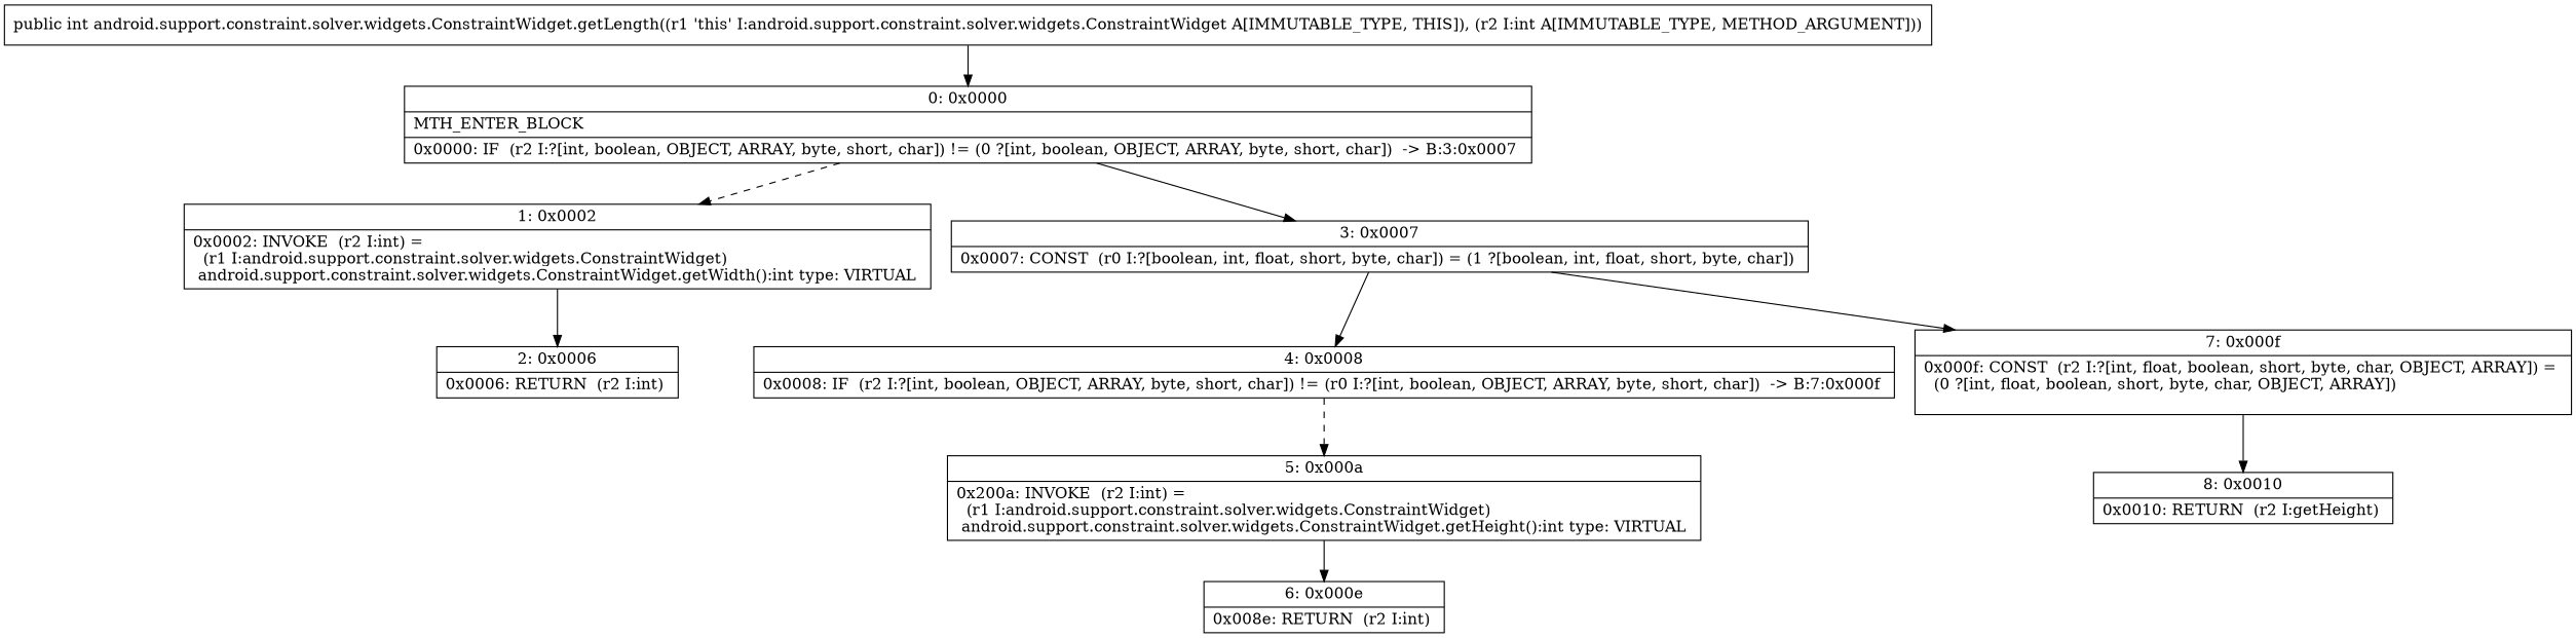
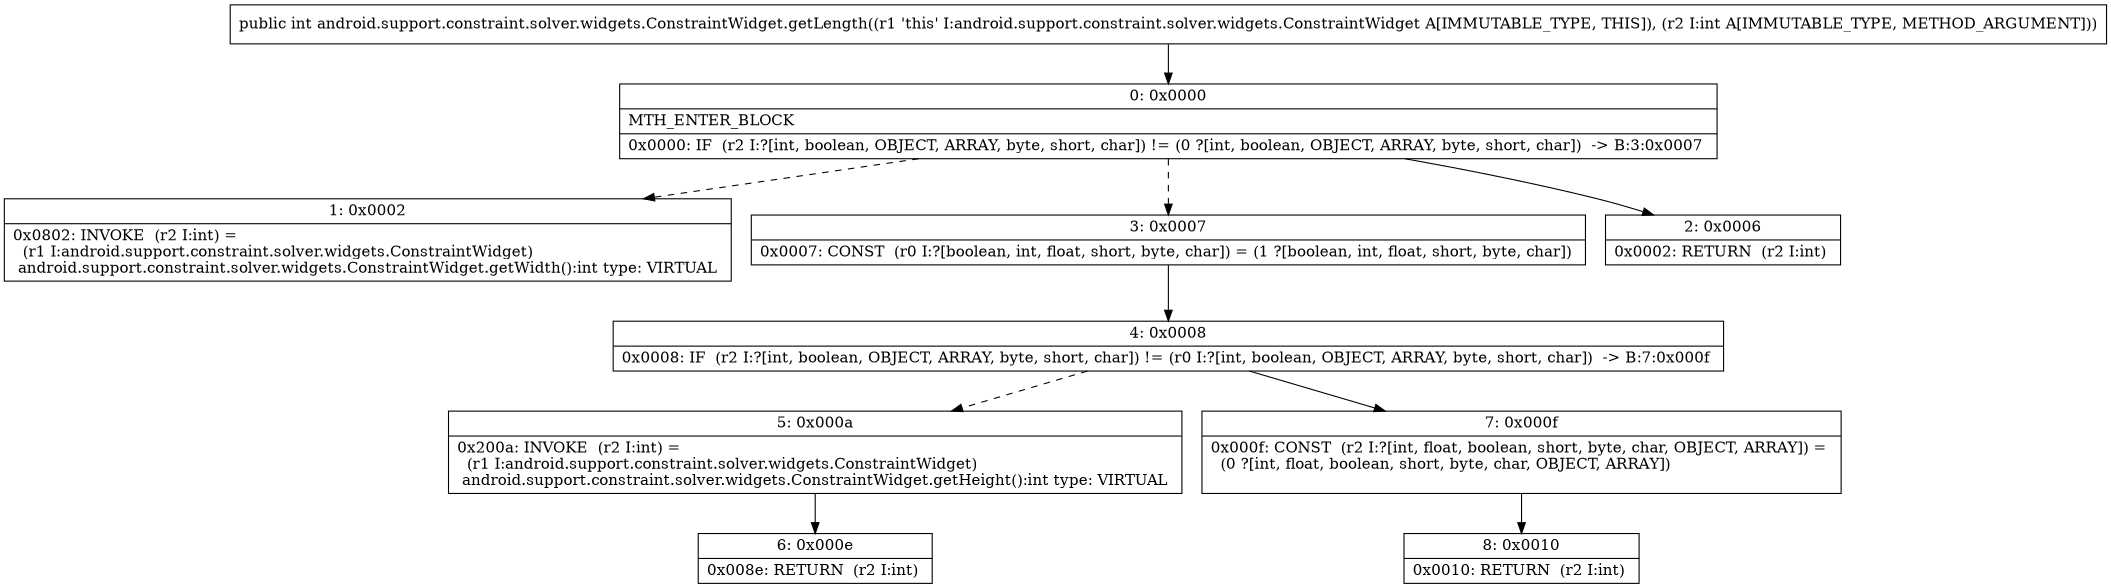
  digraph {
    node [shape=record]
    n1 [label="{0\:\ 0x0000|MTH_ENTER_BLOCK\l|0x0000: IF  (r2 I:?[int, boolean, OBJECT, ARRAY, byte, short, char]) != (0 ?[int, boolean, OBJECT, ARRAY, byte, short, char])  \-\> B:3:0x0007 \l}"]
-   n2 [label="{1\:\ 0x0002|0x0002: INVOKE  (r2 I:int) = \l  (r1 I:android.support.constraint.solver.widgets.ConstraintWidget)\l android.support.constraint.solver.widgets.ConstraintWidget.getWidth():int type: VIRTUAL \l}"]
+   n2 [label="{1\:\ 0x0002|0x0802: INVOKE  (r2 I:int) = \l  (r1 I:android.support.constraint.solver.widgets.ConstraintWidget)\l android.support.constraint.solver.widgets.ConstraintWidget.getWidth():int type: VIRTUAL \l}"]
    n3 [label="{3\:\ 0x0007|0x0007: CONST  (r0 I:?[boolean, int, float, short, byte, char]) = (1 ?[boolean, int, float, short, byte, char]) \l}"]
-   n4 [label="{2\:\ 0x0006|0x0006: RETURN  (r2 I:int) \l}"]
+   n4 [label="{2\:\ 0x0006|0x0002: RETURN  (r2 I:int) \l}"]
    n5 [label="{4\:\ 0x0008|0x0008: IF  (r2 I:?[int, boolean, OBJECT, ARRAY, byte, short, char]) != (r0 I:?[int, boolean, OBJECT, ARRAY, byte, short, char])  \-\> B:7:0x000f \l}"]
    n6 [label="{5\:\ 0x000a|0x200a: INVOKE  (r2 I:int) = \l  (r1 I:android.support.constraint.solver.widgets.ConstraintWidget)\l android.support.constraint.solver.widgets.ConstraintWidget.getHeight():int type: VIRTUAL \l}"]
    n7 [label="{7\:\ 0x000f|0x000f: CONST  (r2 I:?[int, float, boolean, short, byte, char, OBJECT, ARRAY]) = \l  (0 ?[int, float, boolean, short, byte, char, OBJECT, ARRAY])\l \l}"]
    n8 [label="{6\:\ 0x000e|0x008e: RETURN  (r2 I:int) \l}"]
-   n9 [label="{8\:\ 0x0010|0x0010: RETURN  (r2 I:getHeight) \l}"]
+   n9 [label="{8\:\ 0x0010|0x0010: RETURN  (r2 I:int) \l}"]
    n10 [label="{public int android.support.constraint.solver.widgets.ConstraintWidget.getLength((r1 'this' I:android.support.constraint.solver.widgets.ConstraintWidget A[IMMUTABLE_TYPE, THIS]), (r2 I:int A[IMMUTABLE_TYPE, METHOD_ARGUMENT])) }"]
    n1 -> n2 [style=dashed]
-   n1 -> n3
-   n2 -> n4
+   n1 -> n3 [style=dashed]
+   n1 -> n4
    n3 -> n5
    n5 -> n6 [style=dashed]
-   n3 -> n7
+   n5 -> n7
    n6 -> n8
    n7 -> n9
    n10 -> n1
  }
